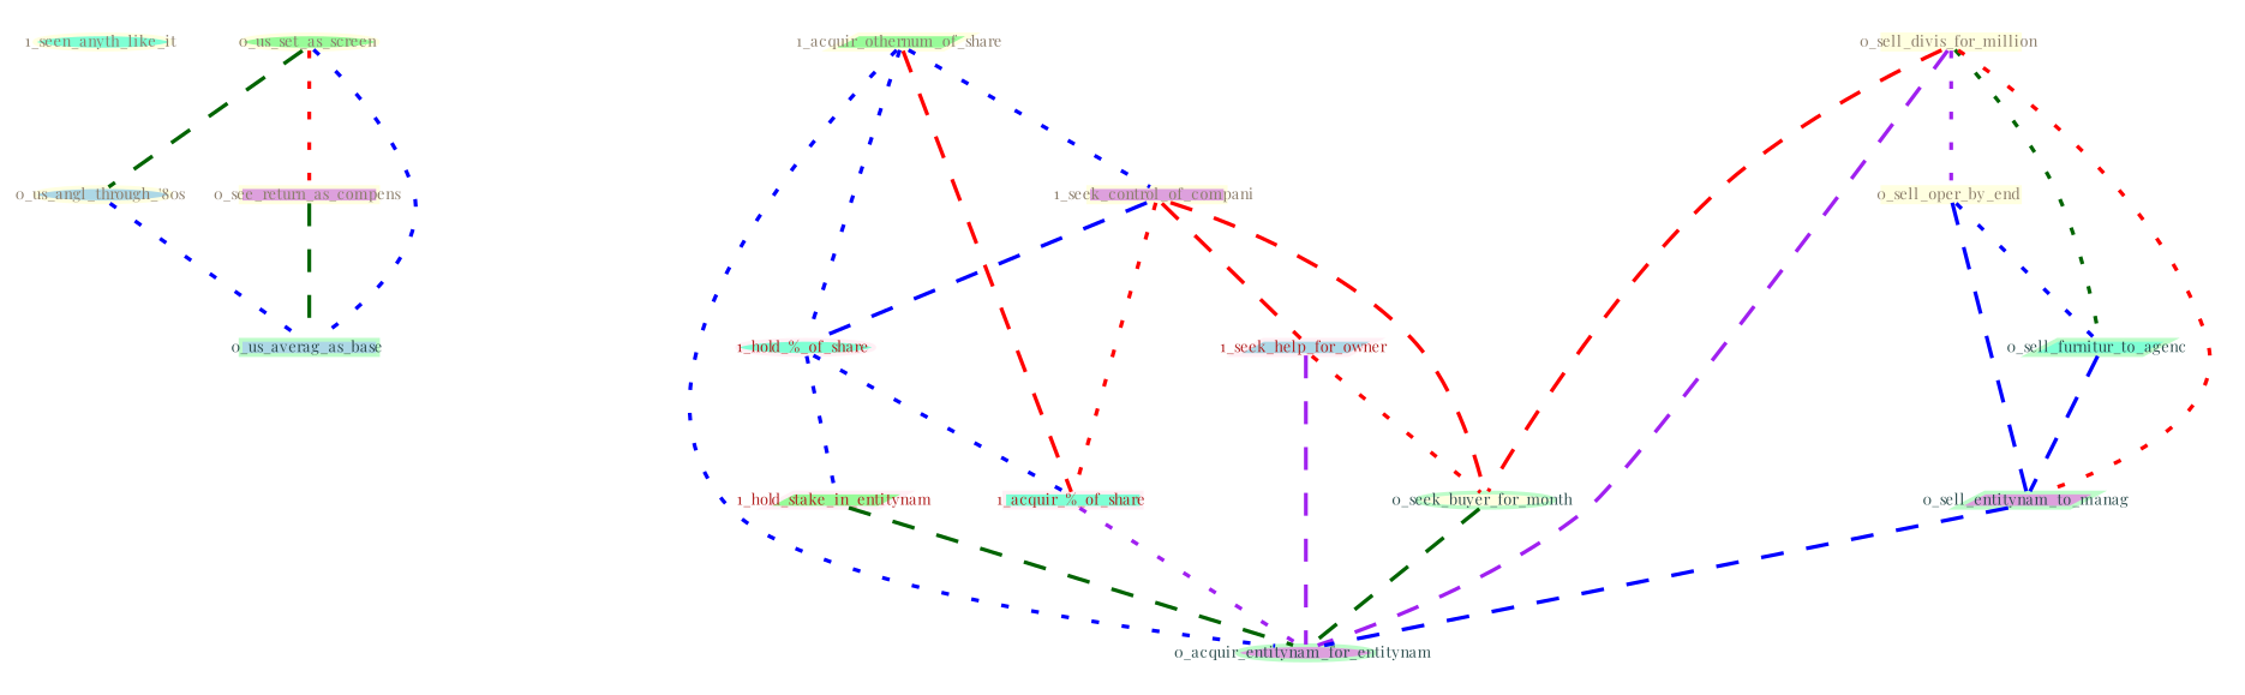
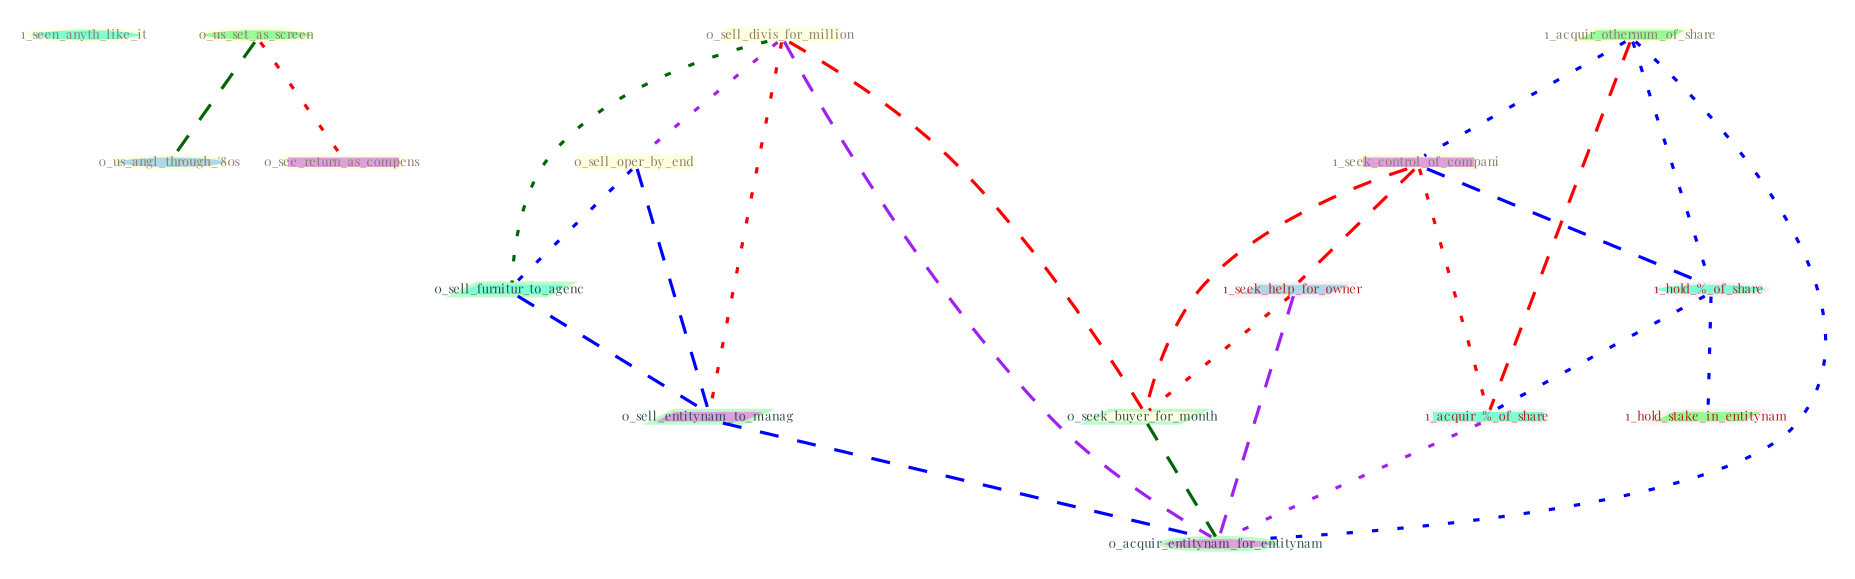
  graph {
    fontname="Playfair Display"
    node [color="#ffffe0" fillcolor=aquamarine fixedsize=true fontcolor="#8b7d6b" fontname="Playfair Display" fontsize=4 shape=box style=filled]
    edge [color=blue fontname="Playfair Display" style=dotted w=1]
    "1_seen_anyth_like_it " [height=.06 shape=ellipse width=.5]
    "0_us_set_as_screen " [fillcolor=palegreen height=.06 shape=ellipse width=.5]
    "0_sell_divis_for_million " [fillcolor=lightyellow height=.06 width=.5]
    "0_us_angl_through_'80s " [fillcolor=lightblue height=.06 shape=ellipse width=.5]
    "1_acquir_othernum_of_share " [fillcolor=palegreen height=.06 shape=parallelogram width=.5]
    "0_see_return_as_compens " [fillcolor=plum height=.06 width=.5]
    "0_sell_oper_by_end " [fillcolor=lightyellow height=.06 width=.5]
    "1_seek_control_of_compani " [fillcolor=plum height=.06 width=.5]
    "1_hold_%_of_share " [color="#fff0f5" fontcolor="#b22222" height=.06 shape=ellipse width=.5]
    "1_hold_stake_in_entitynam " [color="#fff0f5" fillcolor=palegreen fontcolor="#b22222" height=.06 shape=parallelogram width=.5]
    "1_seek_help_for_owner " [color="#fff0f5" fillcolor=lightblue fontcolor="#b22222" height=.06 shape=parallelogram width=.5]
    "1_acquir_%_of_share " [color="#fff0f5" fontcolor="#b22222" height=.06 width=.5]
-   "0_us_averag_as_base " [color="#BDFCC9" fillcolor=lightblue fontcolor="#2f4f4f" height=.06 width=.5]
-   "0_seek_buyer_for_month " [color="#BDFCC9" fillcolor=lightyellow fontcolor="#2f4f4f" height=.06 shape=ellipse width=.5]
+   "0_seek_buyer_for_month " [color="#BDFCC9" fillcolor=lightyellow fontcolor="#2f4f4f" height=.06 shape=parallelogram width=.5]
    "0_sell_furnitur_to_agenc " [color="#BDFCC9" fontcolor="#2f4f4f" height=.06 shape=parallelogram width=.5]
    "0_sell_entitynam_to_manag " [color="#BDFCC9" fillcolor=plum fontcolor="#2f4f4f" height=.06 shape=parallelogram width=.5]
    "0_acquir_entitynam_for_entitynam " [color="#BDFCC9" fillcolor=plum fontcolor="#2f4f4f" height=.06 shape=ellipse width=.5]
    subgraph sub_1 {
      "1_seen_anyth_like_it "
      "0_us_set_as_screen "
      "0_sell_divis_for_million "
      "0_us_angl_through_'80s "
      "1_acquir_othernum_of_share "
      "0_see_return_as_compens "
      "0_sell_oper_by_end "
      "1_seek_control_of_compani "
    }
    subgraph sub_2 {
      "1_hold_%_of_share "
      "1_hold_stake_in_entitynam "
      "1_seek_help_for_owner "
      "1_acquir_%_of_share "
    }
    "0_us_set_as_screen " -- "0_us_angl_through_'80s " [color=darkgreen style=dashed]
    "0_us_set_as_screen " -- "0_see_return_as_compens " [color=red]
-   "0_us_set_as_screen " -- "0_us_averag_as_base " [w=2]
    "0_sell_divis_for_million " -- "0_sell_oper_by_end " [color=purple]
    "0_sell_divis_for_million " -- "0_seek_buyer_for_month " [color=red style=dashed]
    "0_sell_divis_for_million " -- "0_sell_furnitur_to_agenc " [color=darkgreen]
    "0_sell_divis_for_million " -- "0_sell_entitynam_to_manag " [color=red]
    "0_sell_divis_for_million " -- "0_acquir_entitynam_for_entitynam " [color=purple style=dashed]
-   "0_us_angl_through_'80s " -- "0_us_averag_as_base "
    "1_acquir_othernum_of_share " -- "1_seek_control_of_compani "
    "1_acquir_othernum_of_share " -- "1_hold_%_of_share " [w=2]
    "1_acquir_othernum_of_share " -- "1_acquir_%_of_share " [color=red style=dashed w=3]
    "1_acquir_othernum_of_share " -- "0_acquir_entitynam_for_entitynam "
-   "0_see_return_as_compens " -- "0_us_averag_as_base " [color=darkgreen style=dashed]
    "0_sell_oper_by_end " -- "0_sell_furnitur_to_agenc "
    "0_sell_oper_by_end " -- "0_sell_entitynam_to_manag " [style=dashed]
    "1_seek_control_of_compani " -- "1_hold_%_of_share " [style=dashed]
    "1_seek_control_of_compani " -- "1_seek_help_for_owner " [color=red style=dashed]
    "1_seek_control_of_compani " -- "1_acquir_%_of_share " [color=red]
    "1_seek_control_of_compani " -- "0_seek_buyer_for_month " [color=red style=dashed]
    "1_hold_%_of_share " -- "1_hold_stake_in_entitynam "
    "1_hold_%_of_share " -- "1_acquir_%_of_share " [w=3]
-   "1_hold_stake_in_entitynam " -- "0_acquir_entitynam_for_entitynam " [color=darkgreen style=dashed]
    "1_seek_help_for_owner " -- "0_seek_buyer_for_month " [color=red w=2]
    "1_seek_help_for_owner " -- "0_acquir_entitynam_for_entitynam " [color=purple style=dashed]
    "1_acquir_%_of_share " -- "0_acquir_entitynam_for_entitynam " [color=purple]
    "0_seek_buyer_for_month " -- "0_acquir_entitynam_for_entitynam " [color=darkgreen style=dashed]
    "0_sell_furnitur_to_agenc " -- "0_sell_entitynam_to_manag " [style=dashed w=2]
    "0_sell_entitynam_to_manag " -- "0_acquir_entitynam_for_entitynam " [style=dashed]
  }
